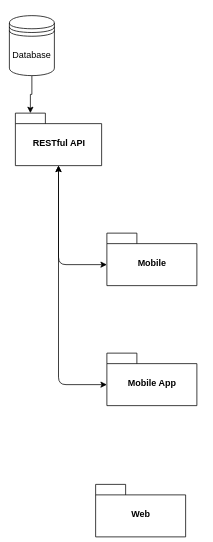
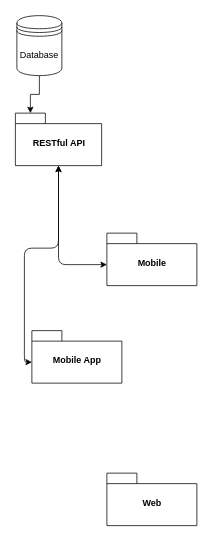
  <mxCell id="0" />
  <mxCell id="1" parent="0" />
  <mxCell id="2" style="edgeStyle=orthogonalEdgeStyle;rounded=0;orthogonalLoop=1;jettySize=auto;html=1;exitX=0.5;exitY=1;exitDx=0;exitDy=0;entryX=0;entryY=0;entryDx=20;entryDy=0;entryPerimeter=0;" edge="1" parent="1" source="3" target="4"><mxGeometry relative="1" as="geometry" /></mxCell>
- <mxCell id="3" value="Database" style="shape=datastore;whiteSpace=wrap;html=1;" vertex="1" parent="1"><mxGeometry x="12" y="20" width="60" height="80" as="geometry" /></mxCell>
+ <mxCell id="3" value="Database" style="shape=datastore;whiteSpace=wrap;html=1;" vertex="1" parent="1"><mxGeometry x="22" y="20" width="60" height="80" as="geometry" /></mxCell>
  <mxCell id="4" value="RESTful API" style="shape=folder;fontStyle=1;spacingTop=10;tabWidth=40;tabHeight=14;tabPosition=left;html=1;" vertex="1" parent="1"><mxGeometry x="20" y="150" width="115" height="70" as="geometry" /></mxCell>
  <mxCell id="5" value="Mobile" style="shape=folder;fontStyle=1;spacingTop=10;tabWidth=40;tabHeight=14;tabPosition=left;html=1;" vertex="1" parent="1"><mxGeometry x="142" y="310" width="120" height="70" as="geometry" /></mxCell>
- <mxCell id="6" value="Mobile App" style="shape=folder;fontStyle=1;spacingTop=10;tabWidth=40;tabHeight=14;tabPosition=left;html=1;" vertex="1" parent="1"><mxGeometry x="142" y="470" width="120" height="70" as="geometry" /></mxCell>
- <mxCell id="7" value="Web" style="shape=folder;fontStyle=1;spacingTop=10;tabWidth=40;tabHeight=14;tabPosition=left;html=1;" vertex="1" parent="1"><mxGeometry x="127" y="645" width="120" height="70" as="geometry" /></mxCell>
+ <mxCell id="6" value="Mobile App" style="shape=folder;fontStyle=1;spacingTop=10;tabWidth=40;tabHeight=14;tabPosition=left;html=1;" vertex="1" parent="1"><mxGeometry x="42" y="440" width="120" height="70" as="geometry" /></mxCell>
+ <mxCell id="7" value="Web" style="shape=folder;fontStyle=1;spacingTop=10;tabWidth=40;tabHeight=14;tabPosition=left;html=1;" vertex="1" parent="1"><mxGeometry x="142" y="630" width="120" height="70" as="geometry" /></mxCell>
  <mxCell id="8" value="" style="endArrow=classic;startArrow=classic;html=1;entryX=0.5;entryY=1;entryDx=0;entryDy=0;entryPerimeter=0;exitX=0;exitY=0;exitDx=0;exitDy=42;exitPerimeter=0;edgeStyle=orthogonalEdgeStyle;" edge="1" parent="1" source="5" target="4"><mxGeometry width="50" height="50" relative="1" as="geometry"><mxPoint x="12" y="500" as="sourcePoint" /><mxPoint x="62" y="450" as="targetPoint" /></mxGeometry></mxCell>
  <mxCell id="9" value="" style="endArrow=classic;startArrow=classic;html=1;entryX=0.5;entryY=1;entryDx=0;entryDy=0;entryPerimeter=0;exitX=0;exitY=0;exitDx=0;exitDy=42;exitPerimeter=0;edgeStyle=orthogonalEdgeStyle;" edge="1" parent="1" source="6" target="4"><mxGeometry width="50" height="50" relative="1" as="geometry"><mxPoint x="136" y="430" as="sourcePoint" /><mxPoint x="186" y="380" as="targetPoint" /></mxGeometry></mxCell>
